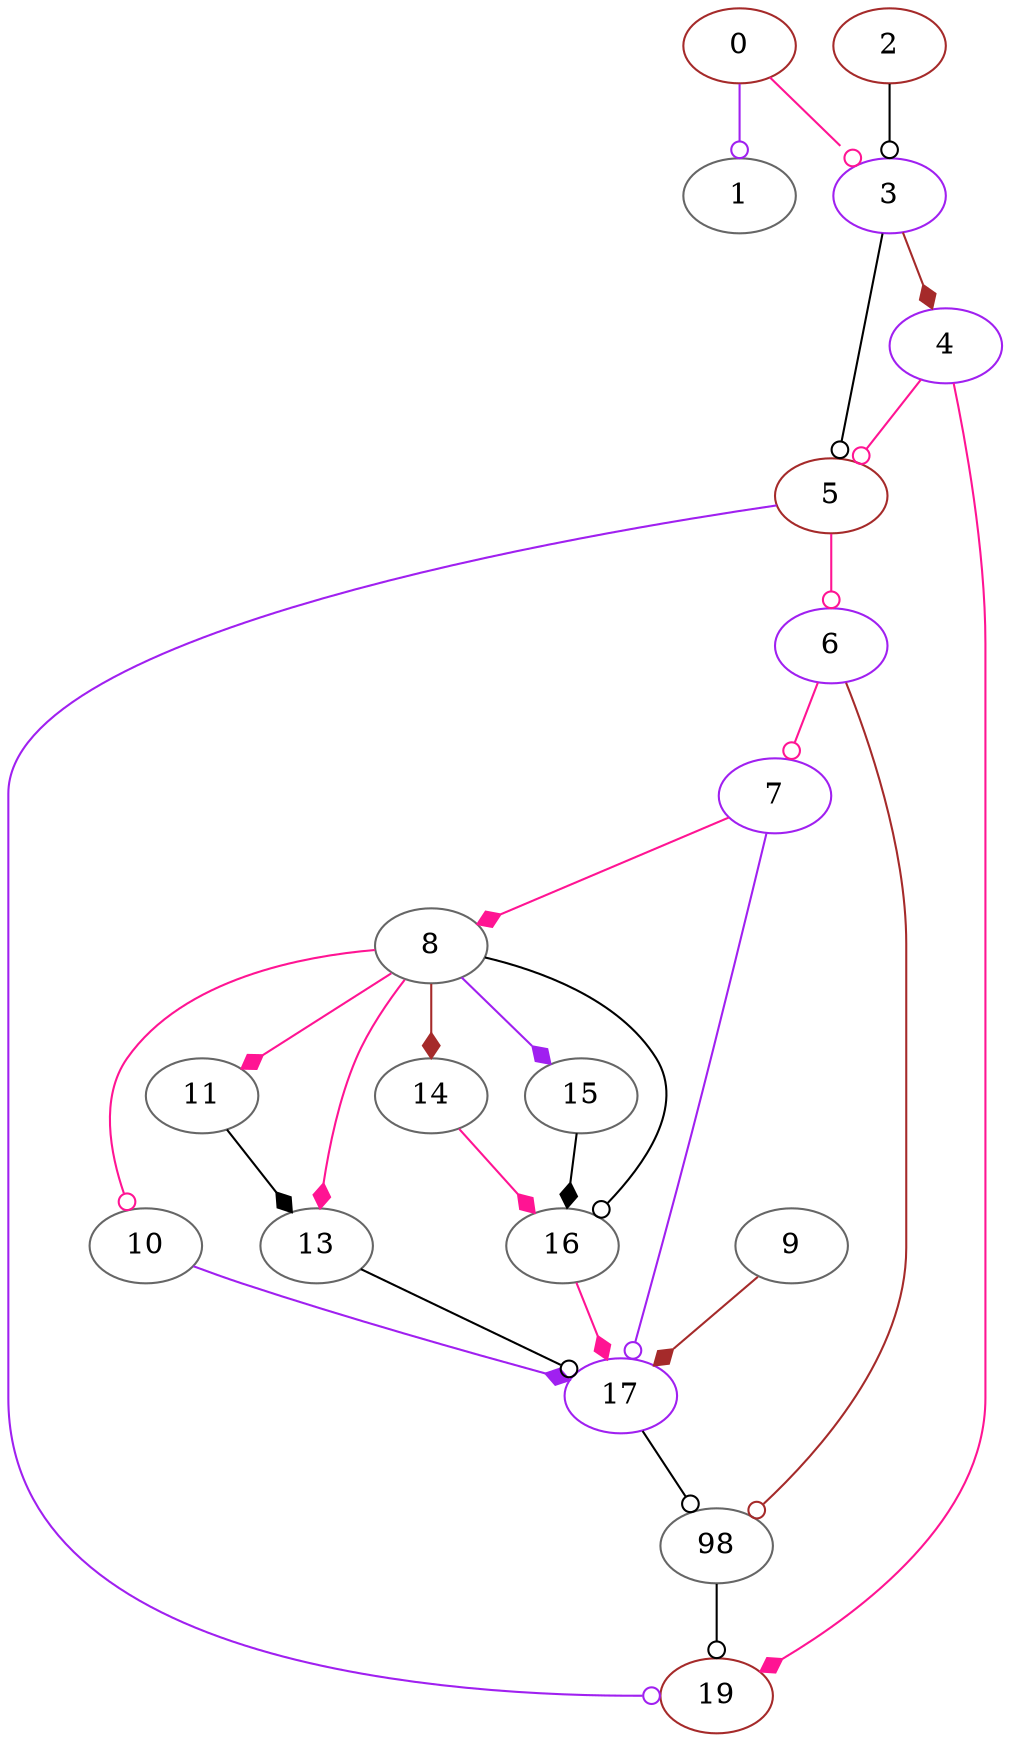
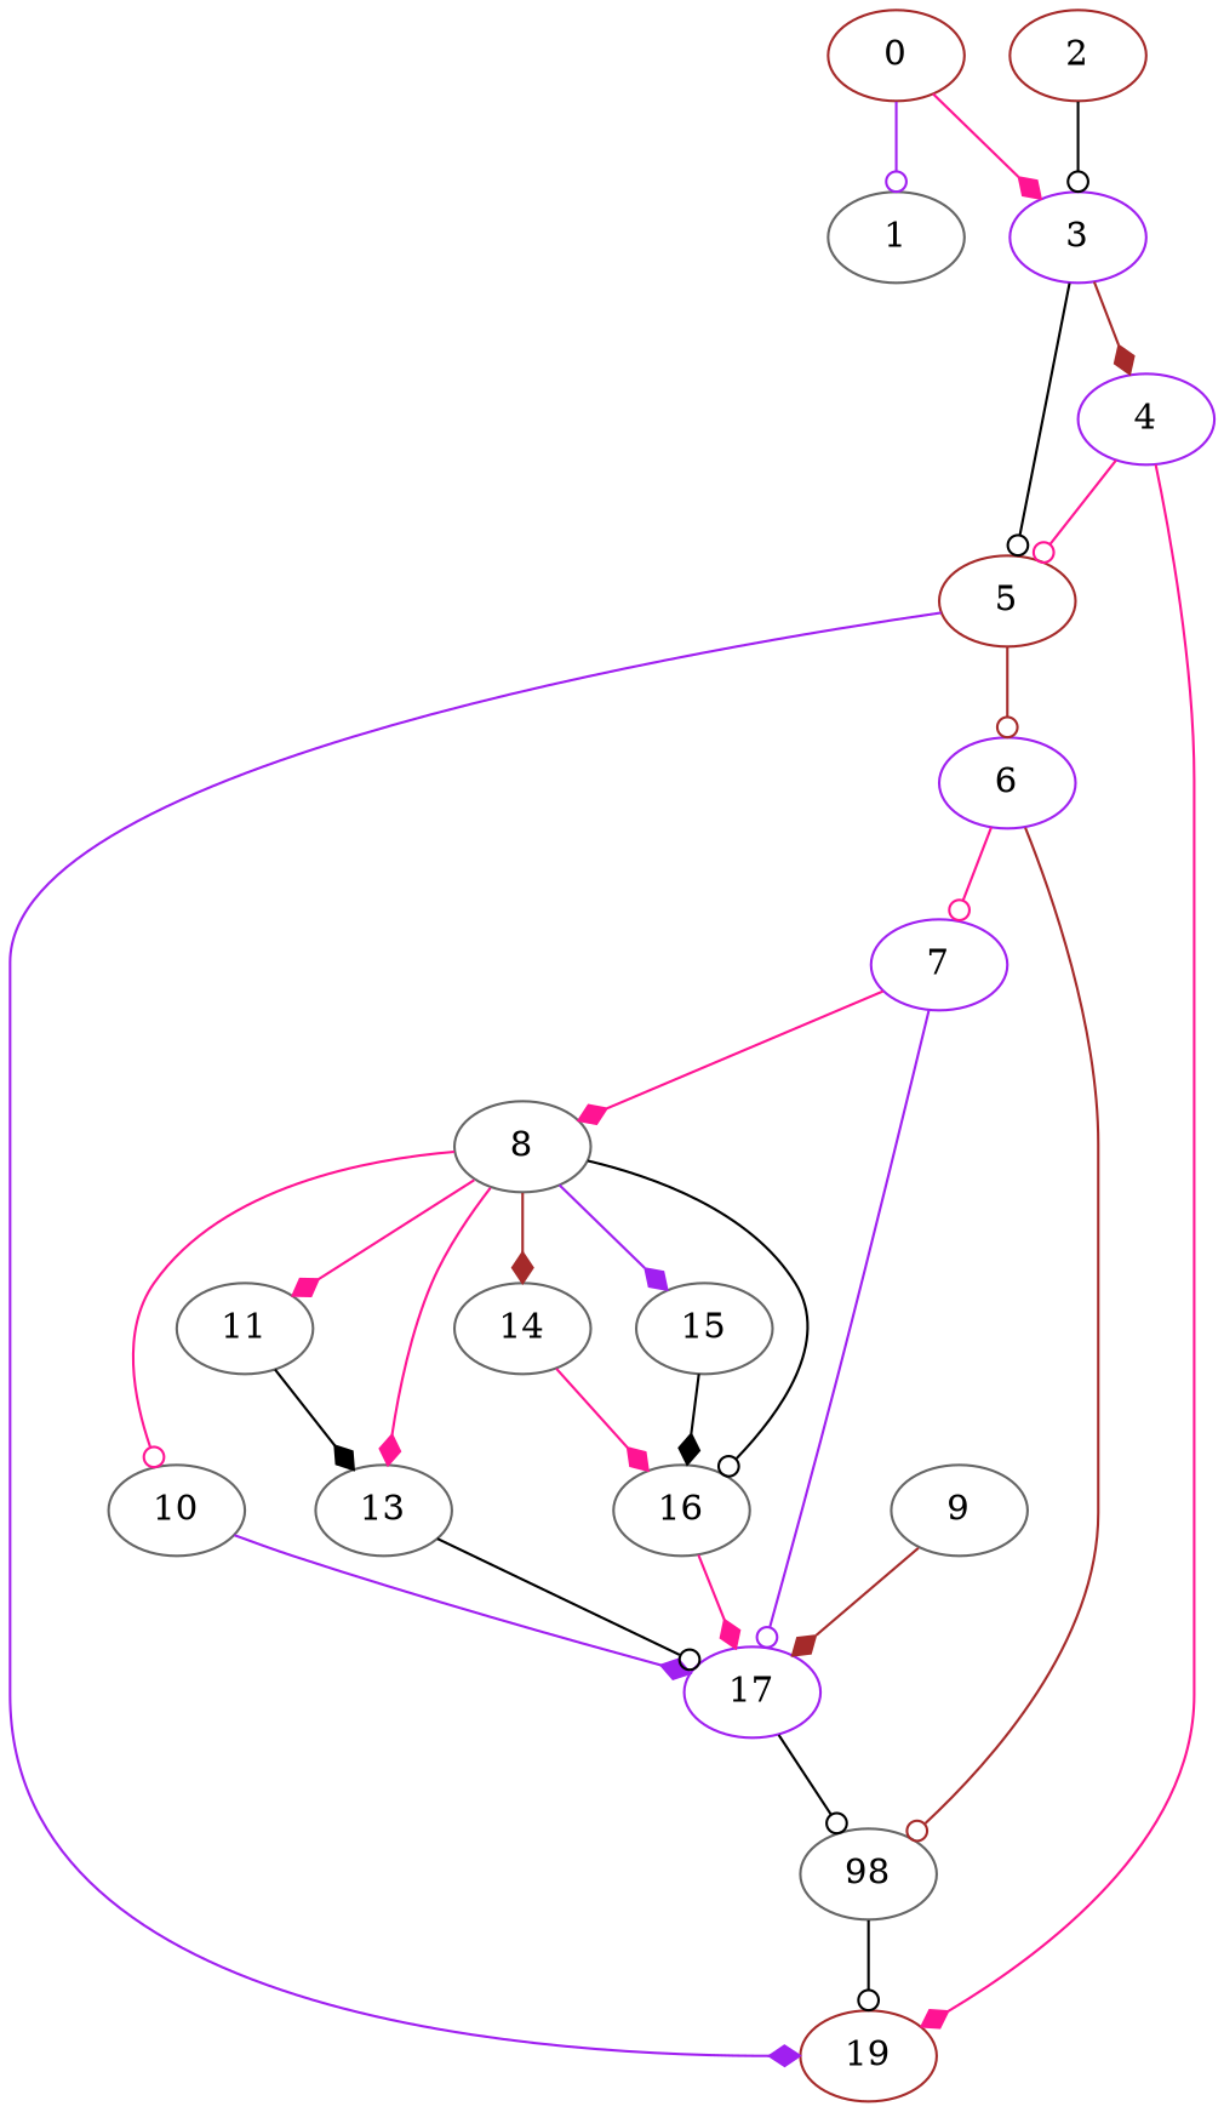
  digraph {
    node [color=gray40]
    edge [arrowhead=odot color=deeppink]
    0 [color=brown]
    1
    3 [color=purple]
    4 [color=purple]
    5 [color=brown]
    2 [color=brown]
    19 [color=brown]
    6 [color=purple]
    7 [color=purple]
    n10 [label=98]
    8
    17 [color=purple]
    10
    11
    13
    14
    15
    16
    9
    0 -> 1 [color=purple]
-   0 -> 3
+   0 -> 3 [arrowhead=diamond]
    3 -> 4 [arrowhead=diamond color=brown]
    3 -> 5 [color=black]
    4 -> 5
    4 -> 19 [arrowhead=diamond]
-   5 -> 19 [color=purple]
-   5 -> 6
+   5 -> 19 [arrowhead=diamond color=purple]
+   5 -> 6 [color=brown]
    2 -> 3 [color=black]
    6 -> 7
    6 -> n10 [color=brown]
    7 -> 8 [arrowhead=diamond]
    7 -> 17 [color=purple]
    n10 -> 19 [color=black]
    8 -> 10
    8 -> 11 [arrowhead=diamond]
    8 -> 13 [arrowhead=diamond]
    8 -> 14 [arrowhead=diamond color=brown]
    8 -> 15 [arrowhead=diamond color=purple]
    8 -> 16 [color=black]
    17 -> n10 [color=black]
    10 -> 17 [arrowhead=diamond color=purple]
    11 -> 13 [arrowhead=diamond color=black]
    13 -> 17 [color=black]
    14 -> 16 [arrowhead=diamond]
    15 -> 16 [arrowhead=diamond color=black]
    16 -> 17 [arrowhead=diamond]
    9 -> 17 [arrowhead=diamond color=brown]
  }
